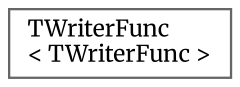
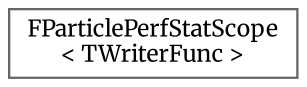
  digraph {
    rankdir=LR
    fontname=Merriweather
-   n1 [color=grey40 fillcolor=white fontname=Merriweather fontsize=10 height=0.2 label="TWriterFunc\l\< TWriterFunc \>" shape=box style=filled width=0.4]
+   n1 [color=grey40 fillcolor=white fontname=Merriweather fontsize=10 height=0.2 label="FParticlePerfStatScope\l\< TWriterFunc \>" shape=box style=filled width=0.4]
  }
